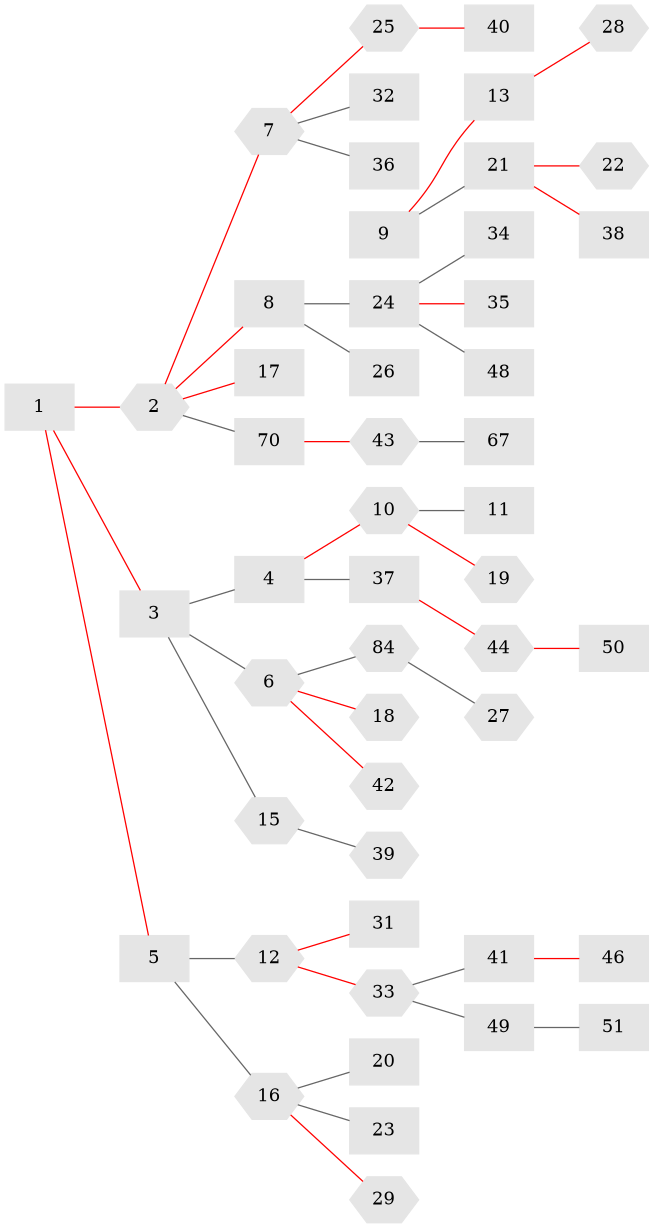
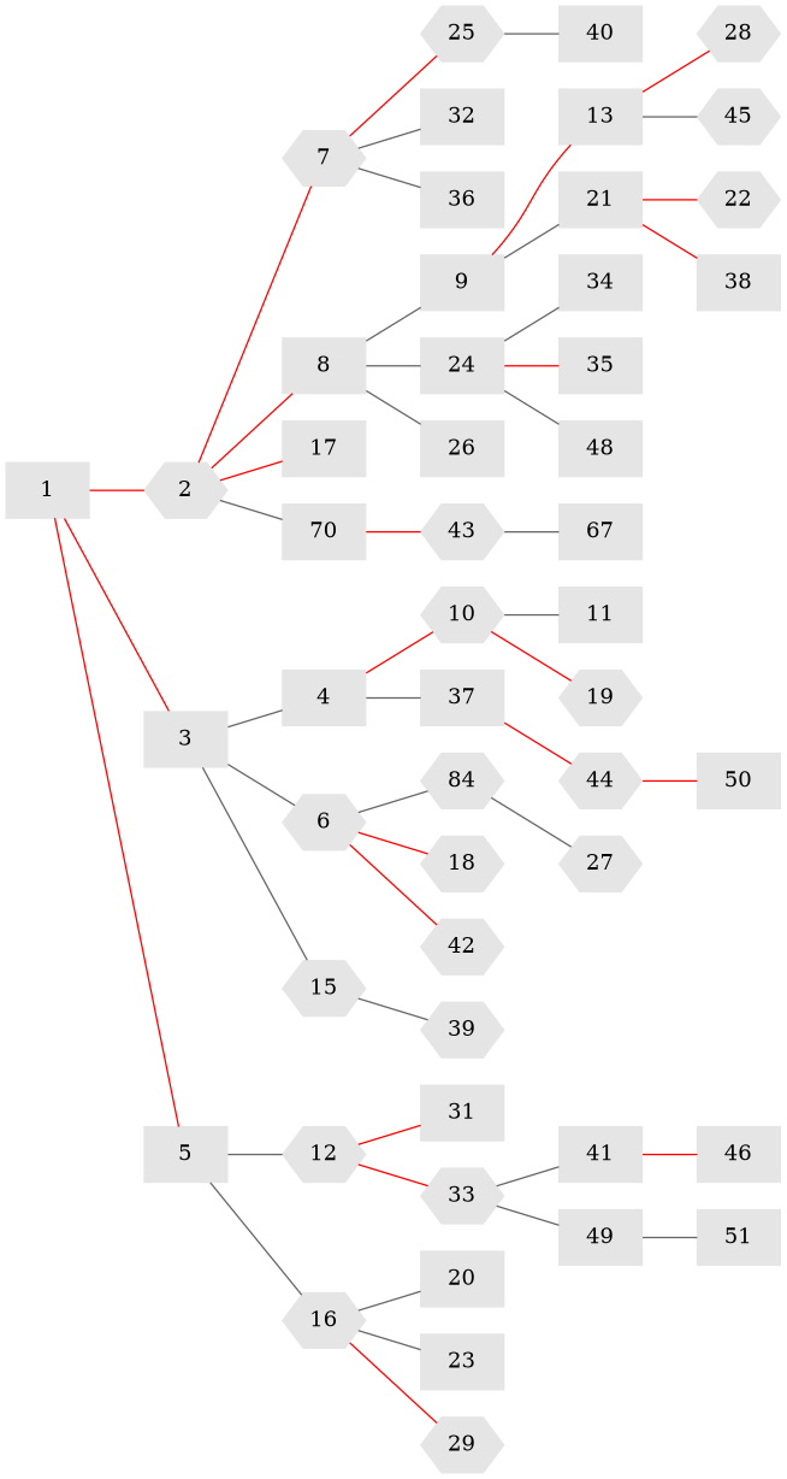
  graph {
    rankdir=LR
    node [color=gray90 shape=box style=filled]
    edge [color=gray40 weight=1.0]
    2 [shape=hexagon]
    1
    3
    5
    7 [shape=hexagon]
    8
    17
    n8 [label=70]
    4
    6 [shape=hexagon]
    15 [shape=hexagon]
    12 [shape=hexagon]
    16 [shape=hexagon]
    25 [shape=hexagon]
    32
    36
    9
    24
    26
    43 [shape=hexagon]
    10 [shape=hexagon]
    37
    n23 [label=84 shape=hexagon]
    18 [shape=hexagon]
    42 [shape=hexagon]
    39 [shape=hexagon]
    11
    19 [shape=hexagon]
    44 [shape=hexagon]
    31
    33 [shape=hexagon]
    20
    23
    29 [shape=hexagon]
    27 [shape=hexagon]
    40
    13
    21
    34
    35
    48
    28 [shape=hexagon]
+   45 [shape=hexagon]
    22 [shape=hexagon]
    38
    41
    49
    n48 [label=67]
    46
    51
    50
    2 -- 7 [color=red]
    2 -- 8 [color=red]
    2 -- 17 [color=red]
    2 -- n8
    1 -- 2 [color=red weight=4.0]
    1 -- 3 [color=red]
    1 -- 5 [color=red]
    3 -- 4
    3 -- 6
    3 -- 15
    5 -- 12 [weight=2.0]
    5 -- 16
    7 -- 25 [color=red]
    7 -- 32
    7 -- 36
+   8 -- 9 [weight=2.0]
    8 -- 24
    8 -- 26
    n8 -- 43 [color=red]
    4 -- 10 [color=red]
    4 -- 37
    6 -- n23
    6 -- 18 [color=red]
    6 -- 42 [color=red]
    15 -- 39
    12 -- 31 [color=red]
    12 -- 33 [color=red]
    16 -- 20
    16 -- 23
    16 -- 29 [color=red]
-   25 -- 40 [color=red]
+   25 -- 40
    9 -- 13 [color=red]
    9 -- 21
    24 -- 34
    24 -- 35 [color=red]
    24 -- 48
    43 -- n48
    10 -- 11 [weight=2.0]
    10 -- 19 [color=red]
    37 -- 44 [color=red]
    n23 -- 27
    44 -- 50 [color=red]
    33 -- 41
    33 -- 49
    13 -- 28 [color=red]
+   13 -- 45
    21 -- 22 [color=red]
    21 -- 38 [color=red]
    41 -- 46 [color=red]
    49 -- 51
  }
